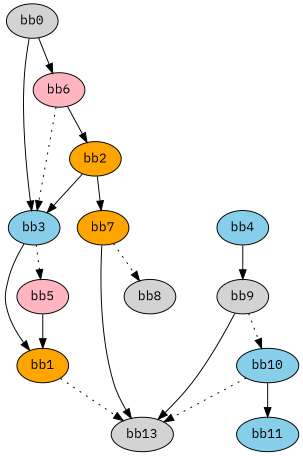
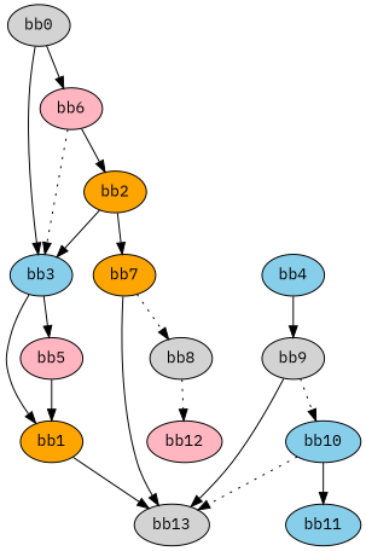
  digraph {
    fontname="IBM Plex Mono"
    node [fillcolor=lightgrey fontname="IBM Plex Mono" style=filled]
    edge [fontname="IBM Plex Mono" style=solid]
    n1 [label="bb0\l"]
    n2 [fillcolor=skyblue label="bb3\l"]
    n3 [fillcolor=lightpink label="bb6\l"]
    n4 [fillcolor=orange label="bb1\l"]
    n5 [fillcolor=lightpink label="bb5\l"]
    n6 [fillcolor=orange label="bb2\l"]
    n7 [label="bb13\l"]
    n8 [fillcolor=orange label="bb7\l"]
    n9 [label="bb8\l"]
    n10 [fillcolor=skyblue label="bb4\l"]
    n11 [label="bb9\l"]
    n12 [fillcolor=skyblue label="bb10\l"]
+   n13 [fillcolor=lightpink label="bb12\l"]
    n14 [fillcolor=skyblue label="bb11\l"]
    n1 -> n2
    n1 -> n3
    n2 -> n4
-   n2 -> n5 [style=dotted]
+   n2 -> n5
    n3 -> n2 [style=dotted]
    n3 -> n6
-   n4 -> n7 [style=dotted]
+   n4 -> n7
    n5 -> n4
    n6 -> n2
    n6 -> n8
    n8 -> n7
    n8 -> n9 [style=dotted]
+   n9 -> n13 [style=dotted]
    n10 -> n11
    n11 -> n7
    n11 -> n12 [style=dotted]
    n12 -> n7 [style=dotted]
    n12 -> n14
  }
